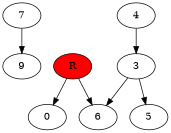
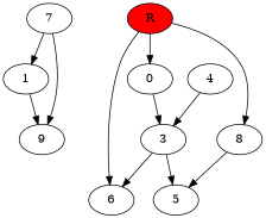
  digraph {
+   1
    9
    7
    n4 [label=0]
    3
    5
    6
    4
+   8
    R [fillcolor="#ff0000" style=filled]
+   1 -> 9
+   7 -> 1
    7 -> 9
+   n4 -> 3
    3 -> 5
    3 -> 6
    4 -> 3
+   8 -> 5
    R -> n4
    R -> 6
+   R -> 8
  }
